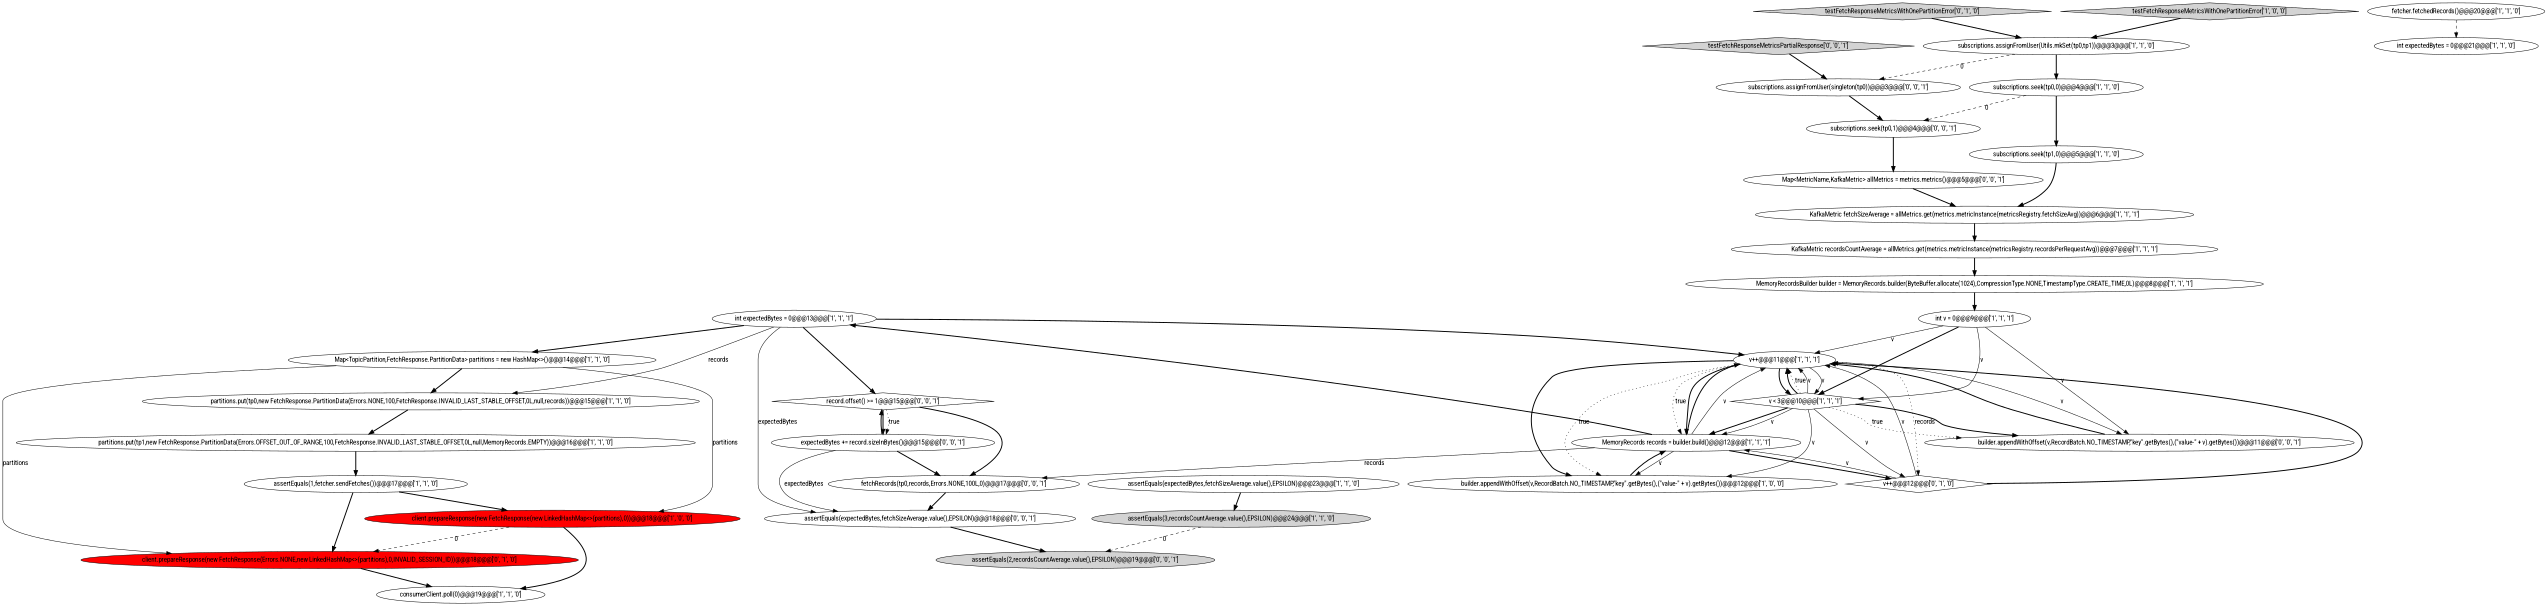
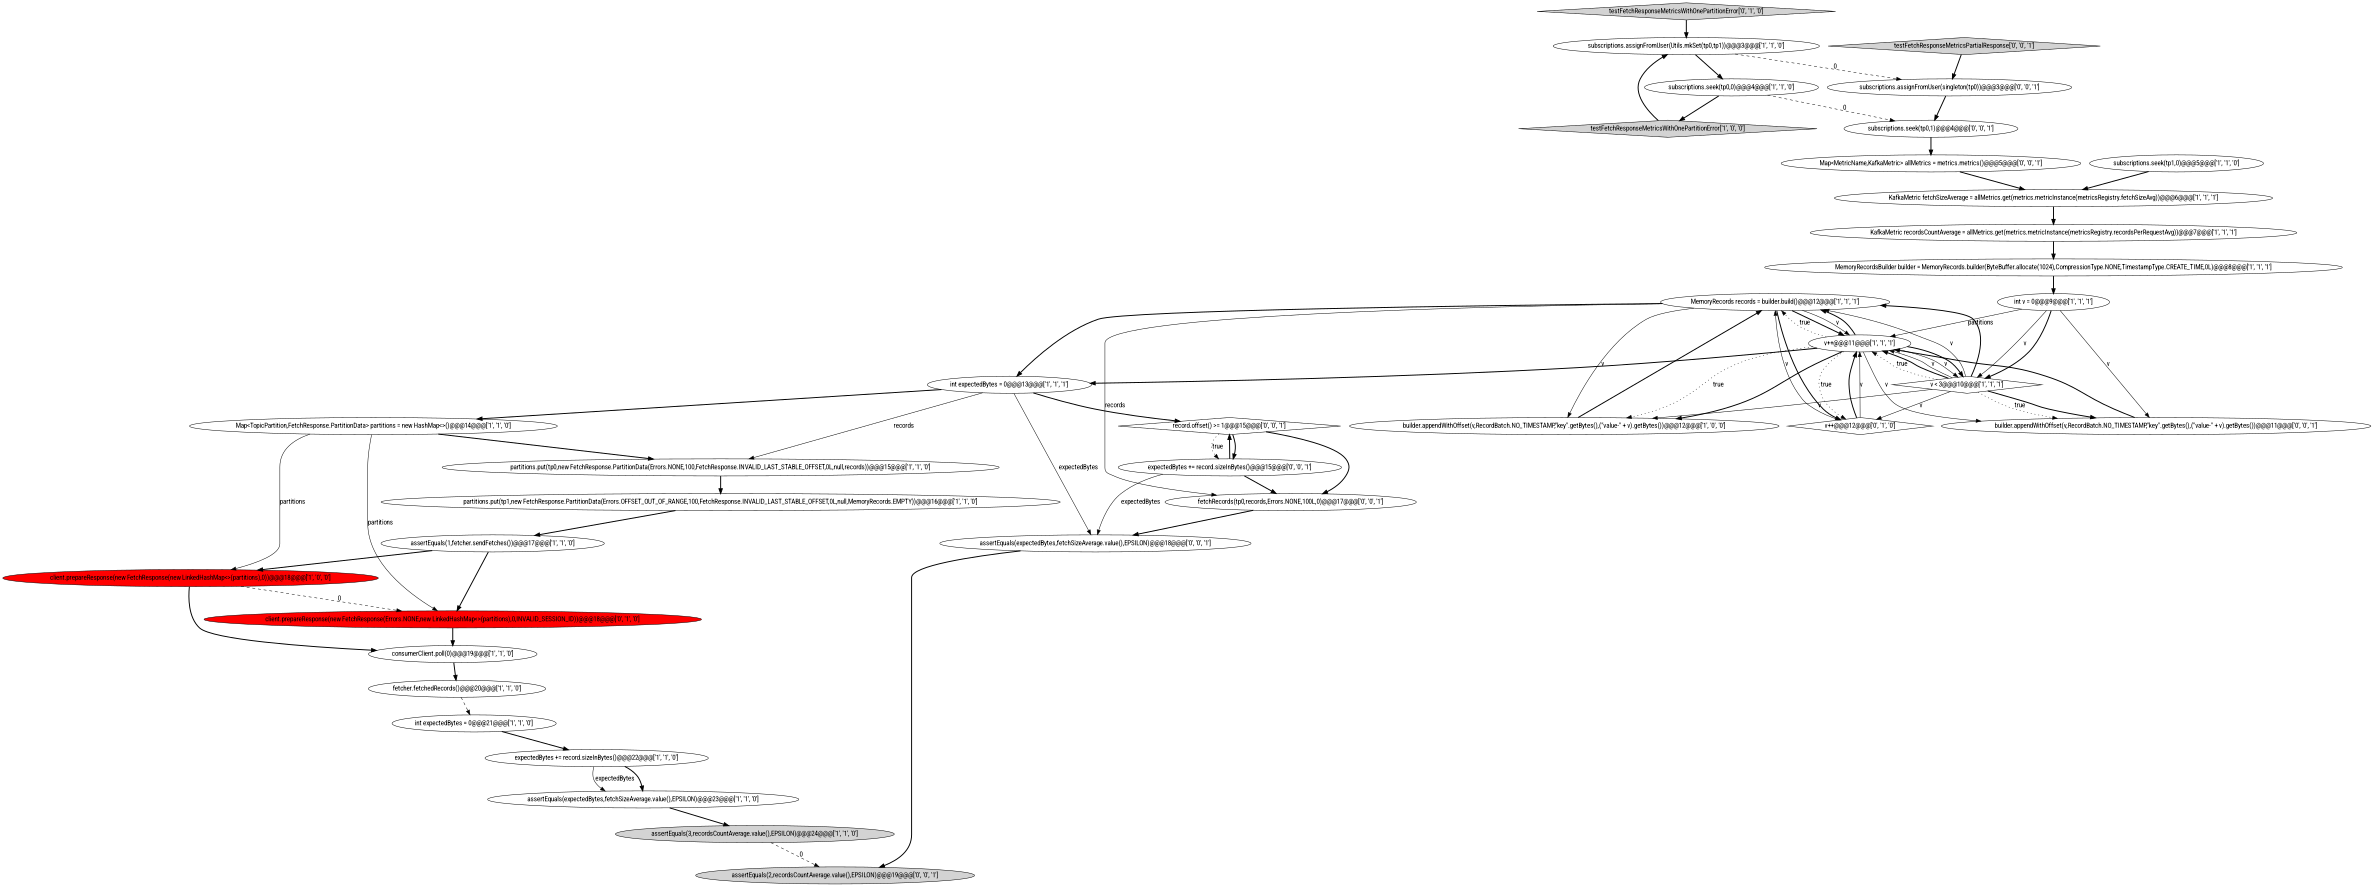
  digraph {
    fontname="Roboto Condensed"
    node [fillcolor=white fontname="Roboto Condensed" shape=ellipse style=filled]
    edge [fontname="Roboto Condensed" style=bold]
    n1 [label="partitions.put(tp0,new FetchResponse.PartitionData(Errors.NONE,100,FetchResponse.INVALID_LAST_STABLE_OFFSET,0L,null,records))@@@15@@@['1', '1', '0']"]
    n2 [label="partitions.put(tp1,new FetchResponse.PartitionData(Errors.OFFSET_OUT_OF_RANGE,100,FetchResponse.INVALID_LAST_STABLE_OFFSET,0L,null,MemoryRecords.EMPTY))@@@16@@@['1', '1', '0']"]
    n3 [label="assertEquals(1,fetcher.sendFetches())@@@17@@@['1', '1', '0']"]
    n4 [label="int expectedBytes = 0@@@21@@@['1', '1', '0']"]
+   n5 [label="expectedBytes += record.sizeInBytes()@@@22@@@['1', '1', '0']"]
    n6 [label="assertEquals(expectedBytes,fetchSizeAverage.value(),EPSILON)@@@23@@@['1', '1', '0']"]
    n7 [label="MemoryRecords records = builder.build()@@@12@@@['1', '1', '1']"]
    n8 [label="fetchRecords(tp0,records,Errors.NONE,100L,0)@@@17@@@['0', '0', '1']"]
    n9 [label="v++@@@11@@@['1', '1', '1']"]
    n10 [label="v++@@@12@@@['0', '1', '0']" shape=diamond]
    n11 [label="int expectedBytes = 0@@@13@@@['1', '1', '1']"]
    n12 [label="builder.appendWithOffset(v,RecordBatch.NO_TIMESTAMP,\"key\".getBytes(),(\"value-\" + v).getBytes())@@@12@@@['1', '0', '0']"]
    n13 [label="assertEquals(expectedBytes,fetchSizeAverage.value(),EPSILON)@@@18@@@['0', '0', '1']"]
    n14 [label="builder.appendWithOffset(v,RecordBatch.NO_TIMESTAMP,\"key\".getBytes(),(\"value-\" + v).getBytes())@@@11@@@['0', '0', '1']"]
    n15 [label="v < 3@@@10@@@['1', '1', '1']" shape=diamond]
    n16 [label="record.offset() >= 1@@@15@@@['0', '0', '1']" shape=diamond]
    n17 [label="Map<TopicPartition,FetchResponse.PartitionData> partitions = new HashMap<>()@@@14@@@['1', '1', '0']"]
    n18 [fillcolor=lightgray label="testFetchResponseMetricsWithOnePartitionError['0', '1', '0']" shape=diamond]
    n19 [label="subscriptions.assignFromUser(Utils.mkSet(tp0,tp1))@@@3@@@['1', '1', '0']"]
    n20 [label="subscriptions.assignFromUser(singleton(tp0))@@@3@@@['0', '0', '1']"]
    n21 [label="subscriptions.seek(tp0,0)@@@4@@@['1', '1', '0']"]
    n22 [fillcolor=red label="client.prepareResponse(new FetchResponse(Errors.NONE,new LinkedHashMap<>(partitions),0,INVALID_SESSION_ID))@@@18@@@['0', '1', '0']"]
    n23 [fillcolor=red label="client.prepareResponse(new FetchResponse(new LinkedHashMap<>(partitions),0))@@@18@@@['1', '0', '0']"]
    n24 [label="fetcher.fetchedRecords()@@@20@@@['1', '1', '0']"]
    n25 [fillcolor=lightgray label="assertEquals(3,recordsCountAverage.value(),EPSILON)@@@24@@@['1', '1', '0']"]
    n26 [fillcolor=lightgray label="assertEquals(2,recordsCountAverage.value(),EPSILON)@@@19@@@['0', '0', '1']"]
    n27 [label="consumerClient.poll(0)@@@19@@@['1', '1', '0']"]
    n28 [label="subscriptions.seek(tp0,1)@@@4@@@['0', '0', '1']"]
    n29 [label="Map<MetricName,KafkaMetric> allMetrics = metrics.metrics()@@@5@@@['0', '0', '1']"]
    n30 [label="subscriptions.seek(tp1,0)@@@5@@@['1', '1', '0']"]
    n31 [label="KafkaMetric fetchSizeAverage = allMetrics.get(metrics.metricInstance(metricsRegistry.fetchSizeAvg))@@@6@@@['1', '1', '1']"]
    n32 [fillcolor=lightgray label="testFetchResponseMetricsWithOnePartitionError['1', '0', '0']" shape=diamond]
    n33 [label="KafkaMetric recordsCountAverage = allMetrics.get(metrics.metricInstance(metricsRegistry.recordsPerRequestAvg))@@@7@@@['1', '1', '1']"]
    n34 [label="expectedBytes += record.sizeInBytes()@@@15@@@['0', '0', '1']"]
    n35 [fillcolor=lightgray label="testFetchResponseMetricsPartialResponse['0', '0', '1']" shape=diamond]
    n36 [label="int v = 0@@@9@@@['1', '1', '1']"]
    n37 [label="MemoryRecordsBuilder builder = MemoryRecords.builder(ByteBuffer.allocate(1024),CompressionType.NONE,TimestampType.CREATE_TIME,0L)@@@8@@@['1', '1', '1']"]
    n1 -> n2
    n2 -> n3
    n3 -> n22
    n3 -> n23
+   n4 -> n5
+   n5 -> n6
+   n5 -> n6 [label=expectedBytes style=solid]
    n6 -> n25
    n7 -> n8 [label=records style=solid]
    n7 -> n9
    n7 -> n9 [label=v style=solid]
    n7 -> n10
    n7 -> n11
    n7 -> n12 [label=v style=solid]
    n8 -> n13
    n9 -> n7
    n9 -> n7 [label=true style=dotted]
-   n9 -> n10 [label=records style=dotted]
-   n11 -> n9
+   n9 -> n10 [label=true style=dotted]
+   n9 -> n11
    n9 -> n12
    n9 -> n12 [label=true style=dotted]
    n9 -> n14 [label=v style=solid]
    n9 -> n15 [label=v style=solid]
    n9 -> n15
    n10 -> n7 [label=v style=solid]
    n10 -> n9
    n10 -> n9 [label=v style=solid]
    n11 -> n1 [label=records style=solid]
    n11 -> n13 [label=expectedBytes style=solid]
    n11 -> n16
    n11 -> n17
    n12 -> n7
    n13 -> n26
    n14 -> n9
    n15 -> n7
    n15 -> n7 [label=v style=solid]
    n15 -> n9 [label=true style=dotted]
    n15 -> n9
    n15 -> n9 [label=v style=solid]
    n15 -> n10 [label=v style=solid]
    n15 -> n12 [label=v style=solid]
    n15 -> n14 [label=true style=dotted]
    n15 -> n14
    n16 -> n8
    n16 -> n34
    n16 -> n34 [label=true style=dotted]
    n17 -> n1
    n17 -> n22 [label=partitions style=solid]
    n17 -> n23 [label=partitions style=solid]
    n18 -> n19
    n19 -> n20 [label=0 style=dashed]
    n19 -> n21
    n20 -> n28
    n21 -> n28 [label=0 style=dashed]
-   n21 -> n30
+   n21 -> n32
    n22 -> n27
    n23 -> n22 [label=0 style=dashed]
    n23 -> n27
    n24 -> n4 [style=dashed]
    n25 -> n26 [label=0 style=dashed]
+   n27 -> n24
    n28 -> n29
    n29 -> n31
    n30 -> n31
    n31 -> n33
    n32 -> n19
    n33 -> n37
    n34 -> n8
    n34 -> n13 [label=expectedBytes style=solid]
    n34 -> n16
    n35 -> n20
-   n36 -> n9 [label=v style=solid]
+   n36 -> n9 [label=partitions style=solid]
    n36 -> n14 [label=v style=solid]
    n36 -> n15 [label=v style=solid]
    n36 -> n15
    n37 -> n36
  }
